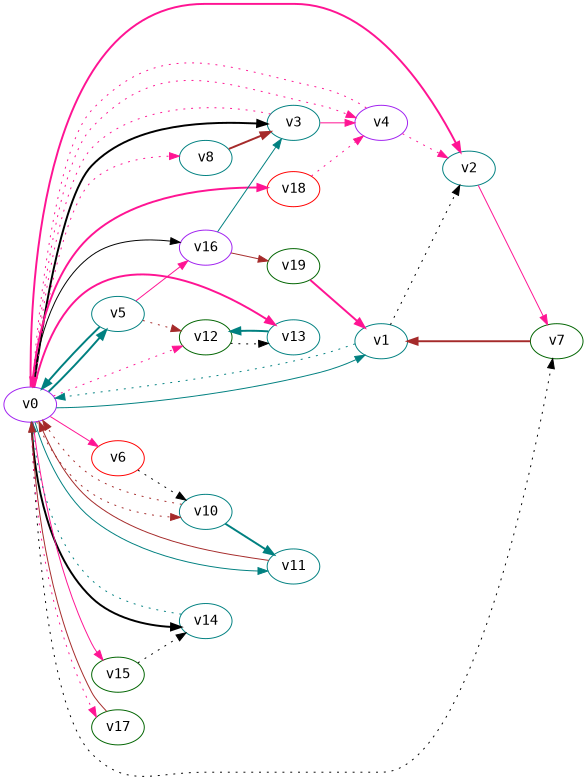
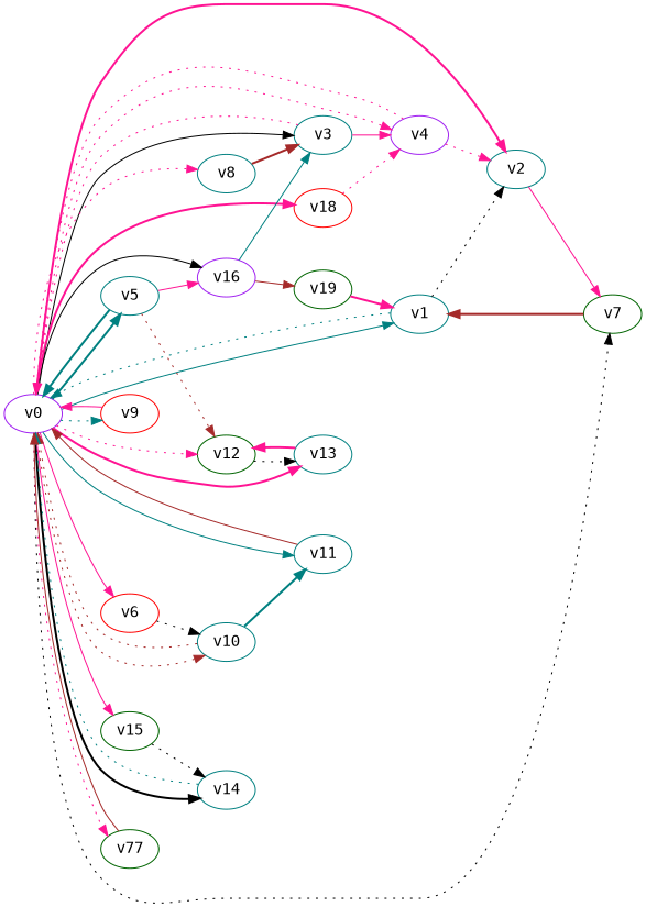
  digraph {
    fontname="DejaVu Sans Mono"
    rankdir=LR
    node [color=teal fontname="DejaVu Sans Mono" player=0 priority=9]
    edge [color=deeppink fontname="DejaVu Sans Mono" style=dotted]
    v0 [color=purple player=1]
    v1 [priority=26]
    v2 [priority=29]
    v3 [priority=35]
    v4 [color=purple player=1 priority=35]
    v5 [priority=8]
    v6 [color=red priority=37]
    v7 [color=darkgreen priority=20]
    v8 [player=1 priority=39]
+   v9 [color=red priority=18]
    v10 [priority=32]
    v11 [player=1 priority=34]
    v12 [color=darkgreen priority=0]
    v13
    v14 [player=1 priority=29]
    v15 [color=darkgreen player=1 priority=19]
    v16 [color=purple player=1 priority=14]
-   v17 [color=darkgreen player=1 priority=21]
+   v17 [color=darkgreen player=1 priority=21 label=v77]
    v18 [color=red priority=12]
    v19 [color=darkgreen player=1 priority=28]
    v0 -> v1 [color=teal style=solid]
    v0 -> v2 [style=bold]
-   v0 -> v3 [color=black style=bold]
+   v0 -> v3 [color=black style=solid]
    v0 -> v4
    v0 -> v5 [color=teal style=bold]
    v0 -> v6 [style=solid]
    v0 -> v7 [color=black]
    v0 -> v8
+   v0 -> v9 [color=teal]
    v0 -> v10 [color=brown]
    v0 -> v11 [color=teal style=solid]
    v0 -> v12
    v0 -> v13 [style=bold]
    v0 -> v14 [color=black style=bold]
    v0 -> v15 [style=solid]
    v0 -> v16 [color=black style=solid]
    v0 -> v17
    v0 -> v18 [style=bold]
    v1 -> v0 [color=teal]
    v1 -> v2 [color=black]
    v2 -> v7 [style=solid]
    v3 -> v0
    v3 -> v4 [style=solid]
    v4 -> v0
    v4 -> v2
    v5 -> v0 [color=teal style=bold]
    v5 -> v12 [color=brown]
    v5 -> v16 [style=solid]
    v6 -> v10 [color=black]
    v7 -> v1 [color=brown style=bold]
    v8 -> v3 [color=brown style=bold]
+   v9 -> v0 [style=solid]
    v10 -> v0 [color=brown]
    v10 -> v11 [color=teal style=bold]
    v11 -> v0 [color=brown style=solid]
    v12 -> v13 [color=black]
-   v13 -> v12 [color=teal style=bold]
+   v13 -> v12 [style=bold]
    v14 -> v0 [color=teal]
    v15 -> v14 [color=black]
    v16 -> v3 [color=teal style=solid]
    v16 -> v19 [color=brown style=solid]
    v17 -> v0 [color=brown style=solid]
    v18 -> v4
    v19 -> v1 [style=bold]
  }
